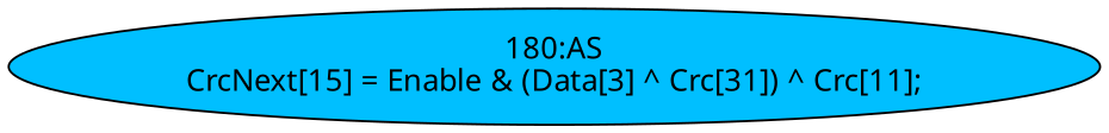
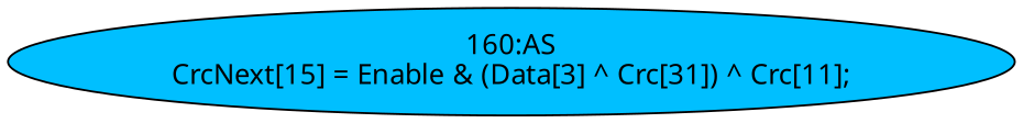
  strict digraph {
    fontname="Noto Sans"
-   n1 [ast="<pyverilog.vparser.ast.Assign object at 0x7f417dcca350>" def_var="['CrcNext']" fillcolor=deepskyblue label="180:AS\nCrcNext[15] = Enable & (Data[3] ^ Crc[31]) ^ Crc[11];" statements="[]" style=filled typ=Assign use_var="['Enable', 'Data', 'Crc', 'Crc']" fontname="Noto Sans"]
+   n1 [ast="<pyverilog.vparser.ast.Assign object at 0x7f417dcca350>" def_var="['CrcNext']" fillcolor=deepskyblue label="160:AS\nCrcNext[15] = Enable & (Data[3] ^ Crc[31]) ^ Crc[11];" statements="[]" style=filled typ=Assign use_var="['Enable', 'Data', 'Crc', 'Crc']" fontname="Noto Sans"]
  }
